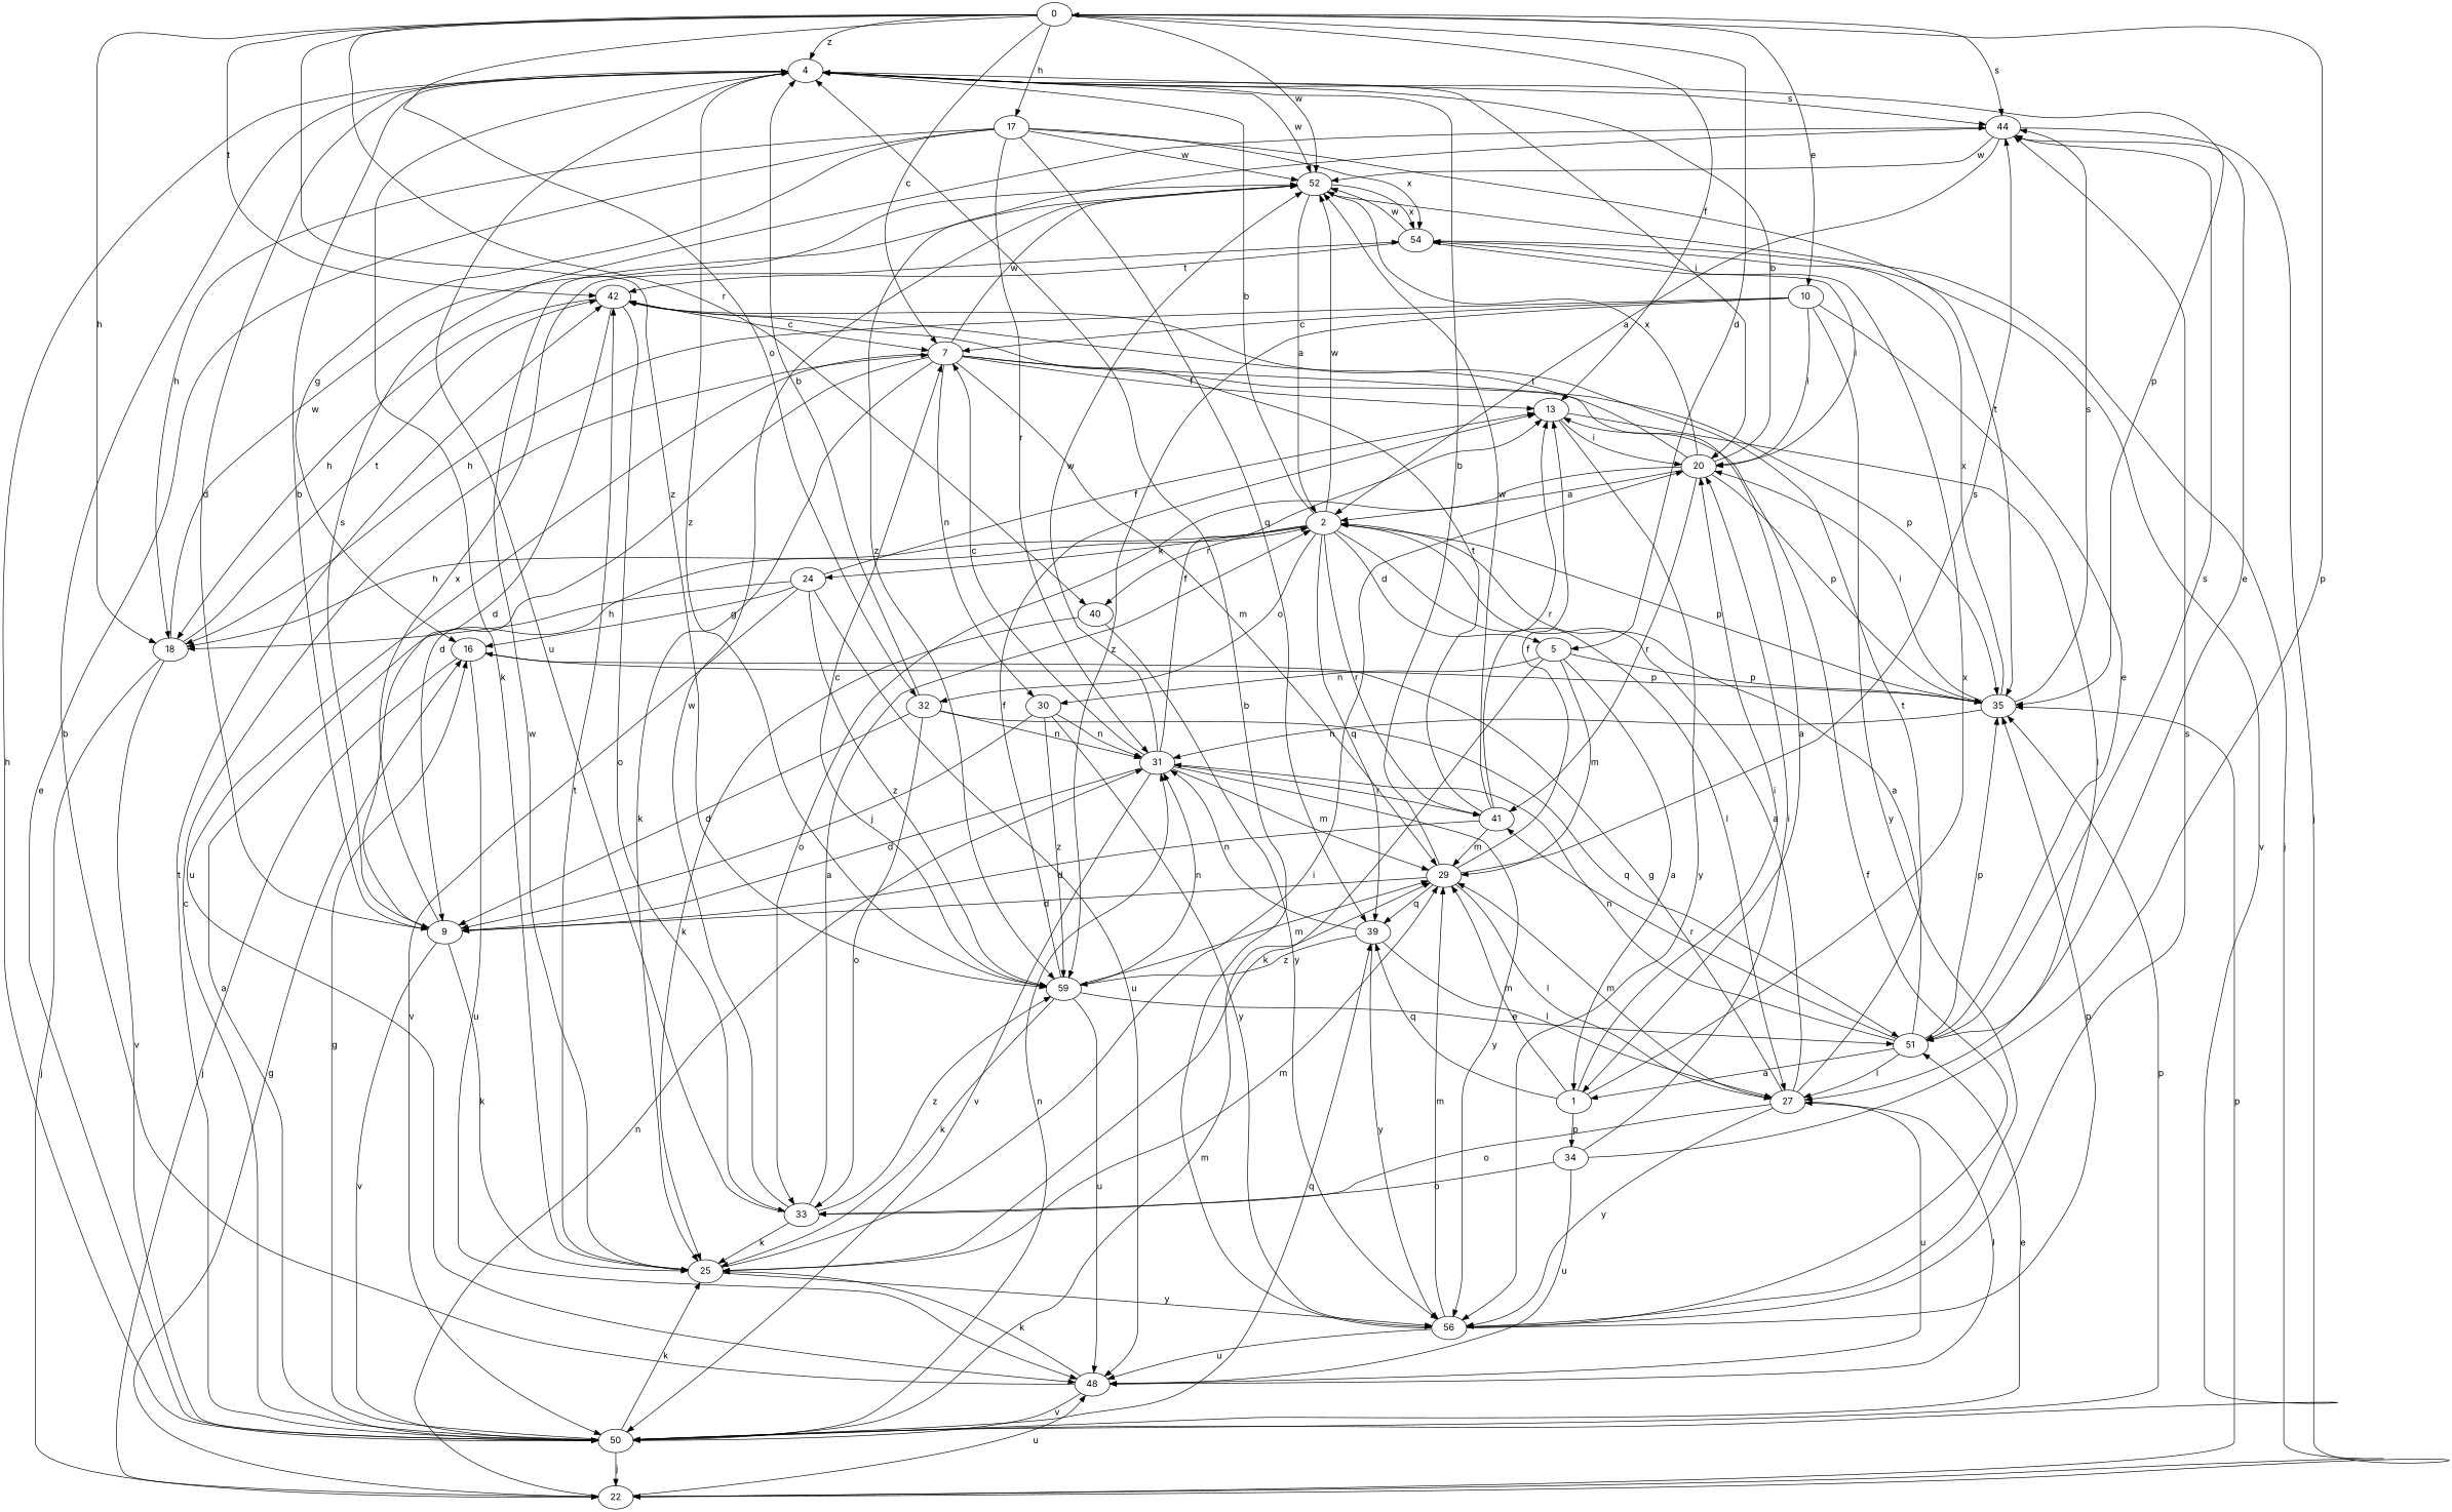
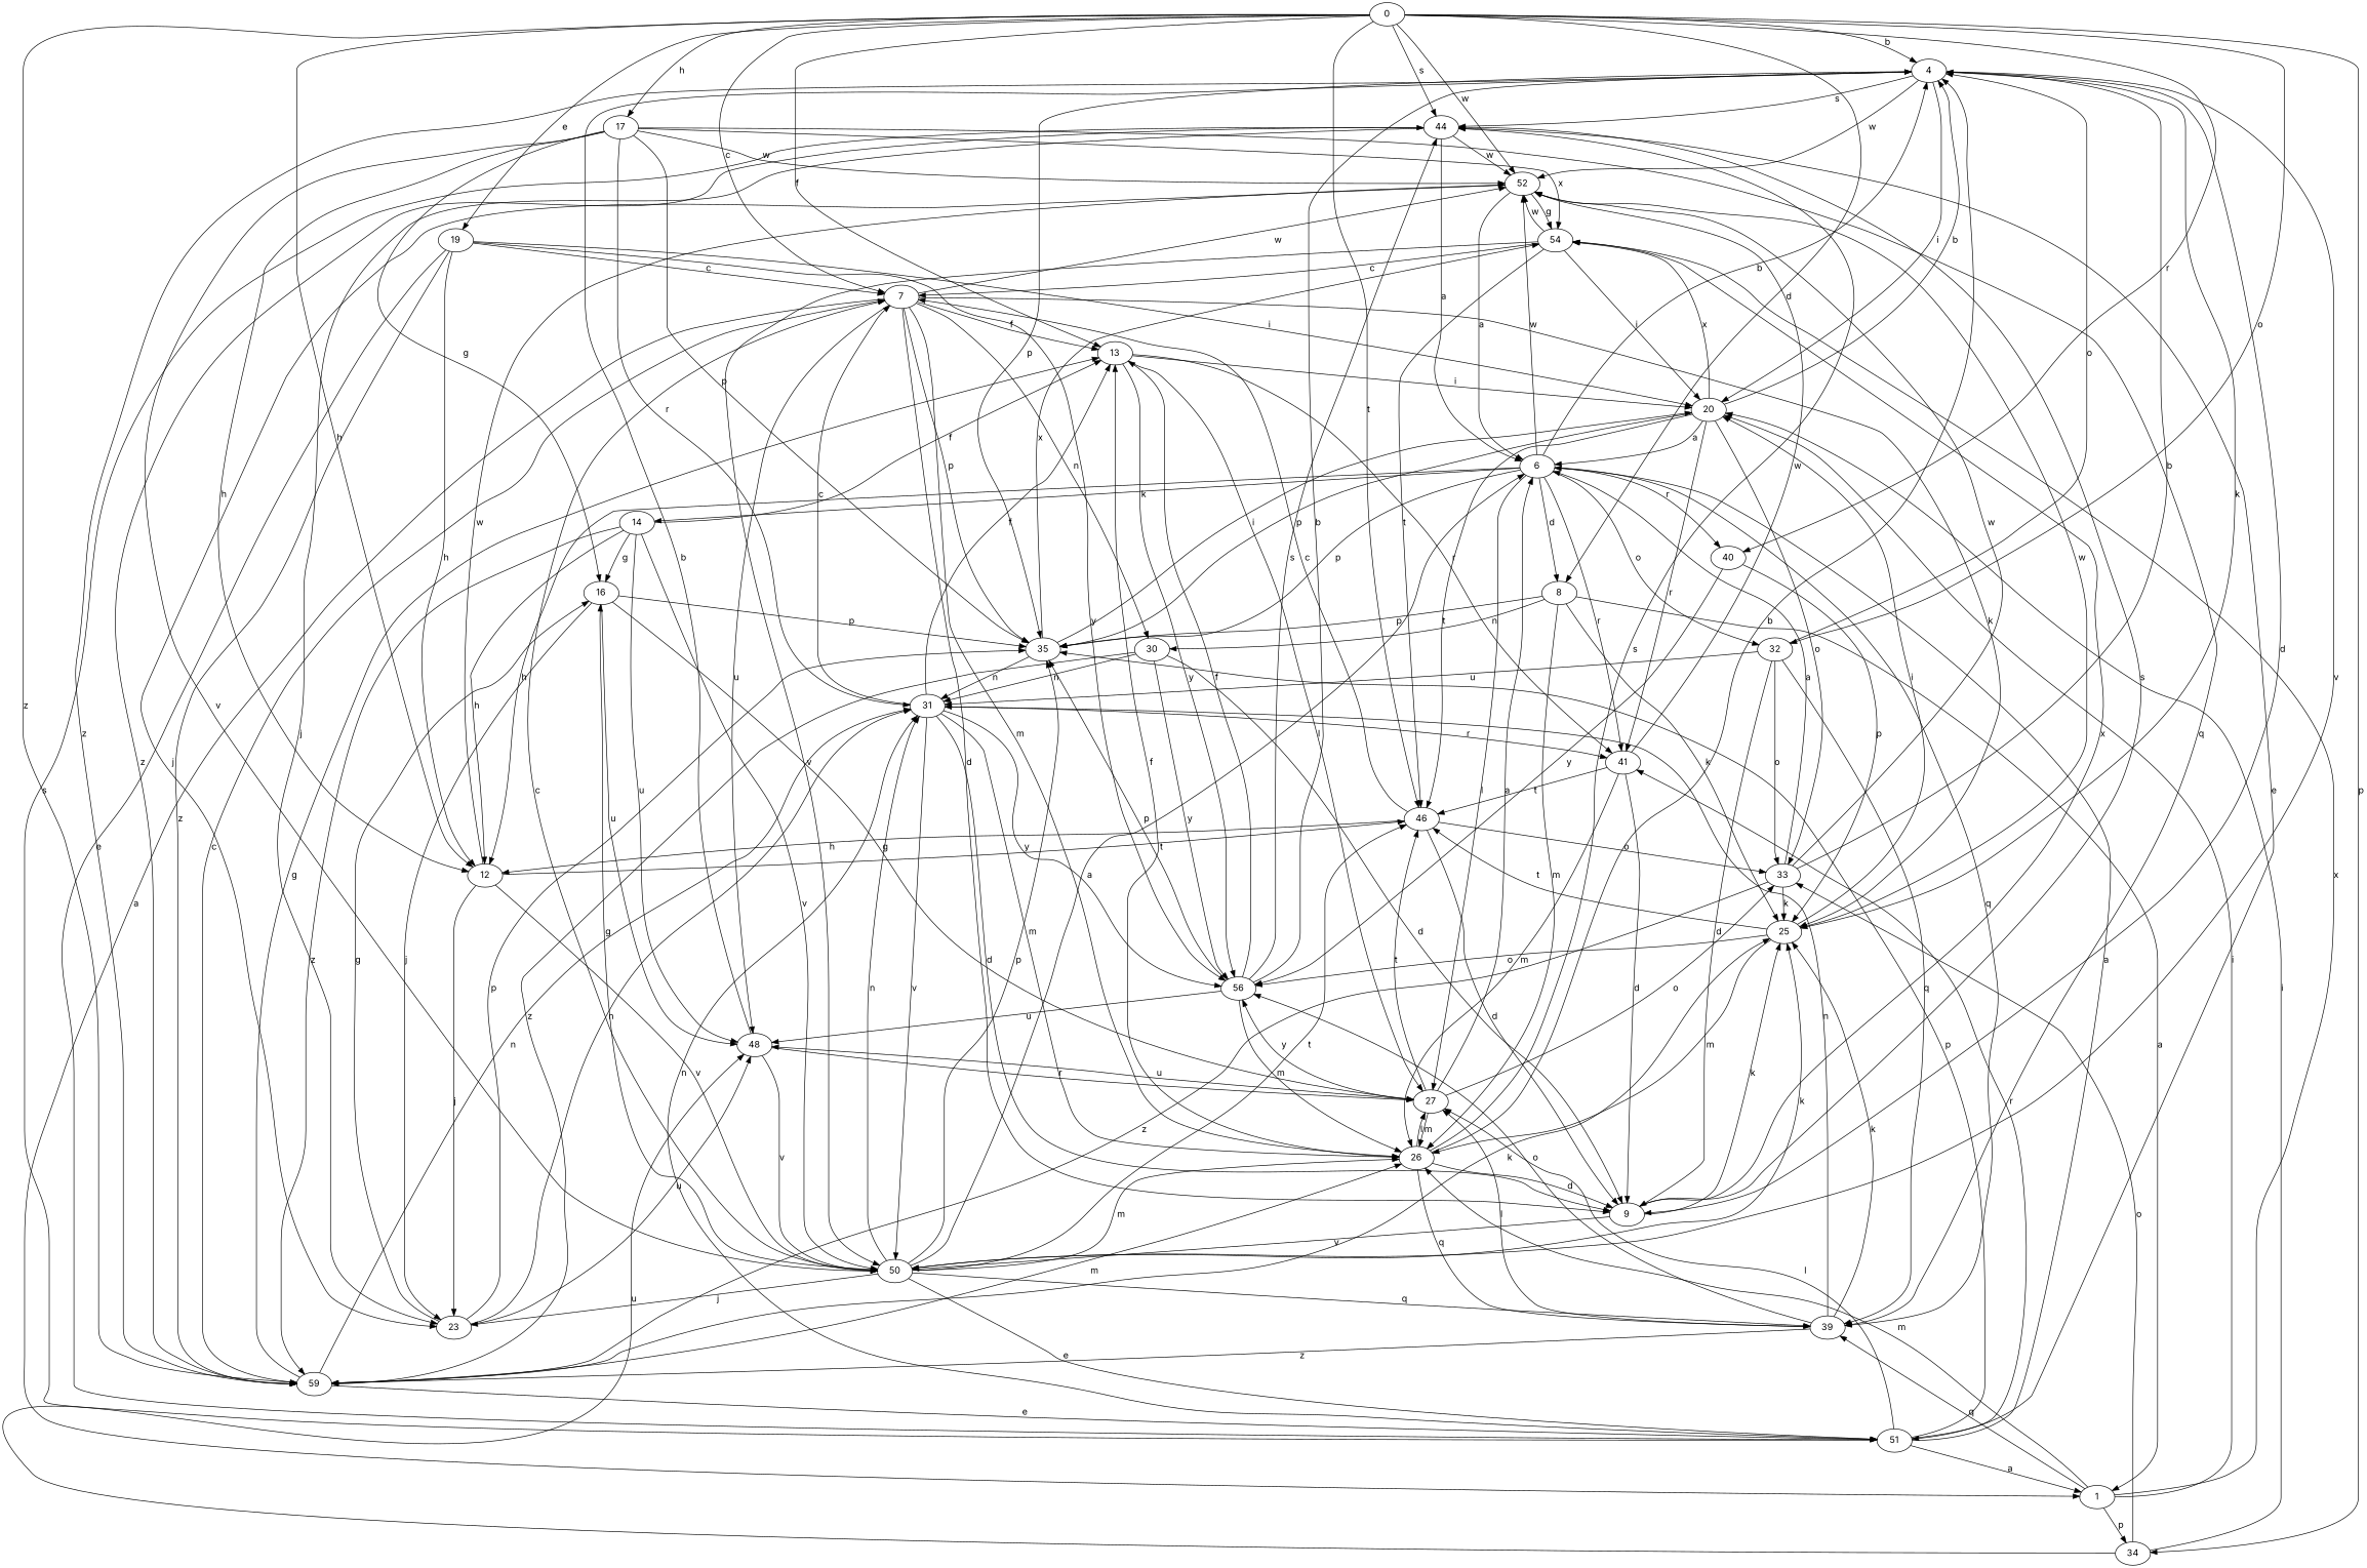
  strict digraph {
    fontname=Inter
    node [fontname=Inter]
    edge [fontname=Inter]
    0
    4
    7
-   8 [label=5]
-   10
+   8
+   10 [label=19]
    13
    17
-   18
+   18 [label=12]
    32
    34
    40
    44
-   46 [label=42]
+   46
    52
    59
    20
    35
    9
    25
    50
    1
-   29
+   29 [label=26]
    30
    48
    n25 [label=51]
    56
    27
    41
    39
    54
    31
    16
-   22
+   22 [label=23]
    33
-   2
-   24
-   0 -> 4 [label=z]
+   2 [label=6]
+   24 [label=14]
+   0 -> 4 [label=b]
    0 -> 7 [label=c]
    0 -> 8 [label=d]
    0 -> 10 [label=e]
    0 -> 13 [label=f]
    0 -> 17 [label=h]
    0 -> 18 [label=h]
    0 -> 32 [label=o]
-   34 -> 0 [label=p]
+   0 -> 34 [label=p]
    0 -> 40 [label=r]
    0 -> 44 [label=s]
    0 -> 46 [label=t]
    0 -> 52 [label=w]
    0 -> 59 [label=z]
    4 -> 44 [label=s]
    4 -> 52 [label=w]
    4 -> 59 [label=z]
    4 -> 20 [label=i]
    4 -> 35 [label=p]
    4 -> 9 [label=d]
    4 -> 25 [label=k]
-   4 -> 50 [label=h]
+   4 -> 50 [label=v]
    7 -> 13 [label=f]
    7 -> 52 [label=w]
    7 -> 35 [label=p]
    7 -> 9 [label=d]
    7 -> 25 [label=k]
    7 -> 1 [label=a]
    7 -> 29 [label=m]
    7 -> 30 [label=n]
    7 -> 48 [label=u]
    8 -> 35 [label=p]
    8 -> 25 [label=k]
    8 -> 1 [label=a]
    8 -> 29 [label=m]
    8 -> 30 [label=n]
    10 -> 7 [label=c]
    10 -> 18 [label=h]
    10 -> 59 [label=z]
    10 -> 20 [label=i]
    10 -> n25 [label=e]
    10 -> 56 [label=y]
    13 -> 20 [label=i]
    13 -> 56 [label=y]
    13 -> 27 [label=l]
-   41 -> 13 [label=r]
+   13 -> 41 [label=r]
    17 -> 18 [label=h]
    17 -> 52 [label=w]
-   17 -> 35 [label=t]
-   17 -> 50 [label=e]
+   17 -> 35 [label=p]
+   17 -> 50 [label=v]
    17 -> 39 [label=q]
    17 -> 54 [label=x]
    17 -> 31 [label=r]
    17 -> 16 [label=g]
    18 -> 46 [label=t]
    18 -> 52 [label=w]
    18 -> 50 [label=v]
    18 -> 22 [label=j]
-   32 -> 4 [label=b]
+   32 -> 4 [label=o]
    32 -> 9 [label=d]
-   32 -> n25 [label=q]
-   32 -> 31 [label=n]
+   32 -> 39 [label=q]
+   32 -> 31 [label=u]
    32 -> 33 [label=o]
    34 -> 20 [label=i]
    34 -> 48 [label=u]
    34 -> 33 [label=o]
-   40 -> 25 [label=k]
+   40 -> 25 [label=p]
    40 -> 56 [label=y]
    44 -> 52 [label=w]
    44 -> 59 [label=z]
    44 -> n25 [label=e]
    44 -> 22 [label=j]
    44 -> 2 [label=a]
    46 -> 7 [label=c]
    46 -> 18 [label=h]
    46 -> 9 [label=d]
    46 -> 33 [label=o]
-   52 -> 54 [label=x]
+   52 -> 54 [label=g]
    52 -> 22 [label=j]
    52 -> 2 [label=a]
    59 -> 7 [label=c]
-   59 -> 13 [label=f]
+   59 -> 13 [label=g]
    59 -> 25 [label=k]
    59 -> 29 [label=m]
-   59 -> 48 [label=u]
    59 -> n25 [label=e]
    59 -> 31 [label=n]
    20 -> 4 [label=b]
    20 -> 46 [label=t]
    20 -> 35 [label=p]
    20 -> 41 [label=r]
-   20 -> 52 [label=x]
+   20 -> 54 [label=x]
    20 -> 33 [label=o]
    20 -> 2 [label=a]
-   35 -> 44 [label=s]
    35 -> 20 [label=i]
    35 -> 54 [label=x]
    35 -> 31 [label=n]
-   9 -> 4 [label=b]
    9 -> 44 [label=s]
    9 -> 25 [label=k]
    9 -> 50 [label=v]
    9 -> 54 [label=x]
    25 -> 46 [label=t]
    25 -> 52 [label=w]
    25 -> 20 [label=i]
    25 -> 29 [label=m]
-   25 -> 56 [label=y]
+   25 -> 56 [label=o]
    50 -> 7 [label=c]
    50 -> 46 [label=t]
    50 -> 35 [label=p]
    50 -> 25 [label=k]
    50 -> 29 [label=m]
    50 -> n25 [label=e]
    50 -> 39 [label=q]
    50 -> 31 [label=n]
    50 -> 16 [label=g]
    50 -> 22 [label=j]
    50 -> 2 [label=a]
    1 -> 34 [label=p]
    1 -> 20 [label=i]
    1 -> 29 [label=m]
    1 -> 39 [label=q]
    1 -> 54 [label=x]
    29 -> 4 [label=b]
    29 -> 13 [label=f]
    29 -> 44 [label=s]
    29 -> 9 [label=d]
    29 -> 27 [label=l]
    29 -> 39 [label=q]
    30 -> 59 [label=z]
-   30 -> 9 [label=j]
+   30 -> 9 [label=d]
    30 -> 56 [label=y]
    30 -> 31 [label=n]
    48 -> 4 [label=b]
    48 -> 50 [label=v]
-   48 -> 27 [label=l]
+   48 -> 27 [label=r]
    n25 -> 44 [label=s]
    n25 -> 35 [label=p]
    n25 -> 1 [label=a]
    n25 -> 27 [label=l]
    n25 -> 41 [label=r]
    n25 -> 31 [label=n]
    n25 -> 2 [label=a]
    56 -> 4 [label=b]
    56 -> 13 [label=f]
    56 -> 44 [label=s]
    56 -> 35 [label=p]
    56 -> 29 [label=m]
    56 -> 48 [label=u]
    27 -> 46 [label=t]
    27 -> 29 [label=m]
    27 -> 48 [label=u]
    27 -> 56 [label=y]
-   27 -> 16 [label=g]
+   16 -> 27 [label=g]
    27 -> 33 [label=o]
    27 -> 2 [label=a]
    41 -> 46 [label=t]
    41 -> 52 [label=w]
    41 -> 9 [label=d]
    41 -> 29 [label=m]
    39 -> 59 [label=z]
-   48 -> 25 [label=k]
-   39 -> 56 [label=y]
+   39 -> 25 [label=k]
+   39 -> 56 [label=o]
    39 -> 27 [label=l]
    39 -> 31 [label=n]
+   54 -> 7 [label=c]
    54 -> 46 [label=t]
    54 -> 52 [label=w]
    54 -> 20 [label=i]
    54 -> 50 [label=v]
    31 -> 7 [label=c]
    31 -> 13 [label=f]
-   31 -> 52 [label=w]
    31 -> 9 [label=d]
    31 -> 50 [label=v]
    31 -> 29 [label=m]
    31 -> 56 [label=y]
    31 -> 41 [label=r]
    16 -> 35 [label=p]
    16 -> 48 [label=u]
    16 -> 22 [label=j]
    22 -> 35 [label=p]
    22 -> 48 [label=u]
    22 -> 31 [label=n]
    22 -> 16 [label=g]
-   33 -> 4 [label=u]
+   33 -> 4 [label=b]
    33 -> 52 [label=w]
    33 -> 59 [label=z]
    33 -> 25 [label=k]
    33 -> 2 [label=a]
    2 -> 4 [label=b]
    2 -> 8 [label=d]
    2 -> 18 [label=h]
    2 -> 32 [label=o]
    2 -> 40 [label=r]
    2 -> 52 [label=w]
    2 -> 35 [label=p]
    2 -> 27 [label=l]
    2 -> 41 [label=r]
    2 -> 39 [label=q]
    2 -> 24 [label=k]
    24 -> 13 [label=f]
    24 -> 18 [label=h]
    24 -> 59 [label=z]
    24 -> 50 [label=v]
    24 -> 48 [label=u]
    24 -> 16 [label=g]
  }
